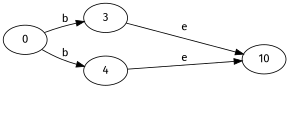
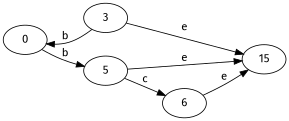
  strict digraph {
    fontname="Fira Sans"
    rankdir=LR
    node [fontname="Fira Sans"]
    edge [fontname="Fira Sans"]
    0
    3
-   4
-   10
-   0 -> 3 [label=b]
+   4 [label=5]
+   10 [label=15]
+   6
+   3 -> 0 [label=b]
    0 -> 4 [label=b]
    3 -> 10 [label=e]
    4 -> 10 [label=e]
+   4 -> 6 [label=c]
+   6 -> 10 [label=e]
  }
